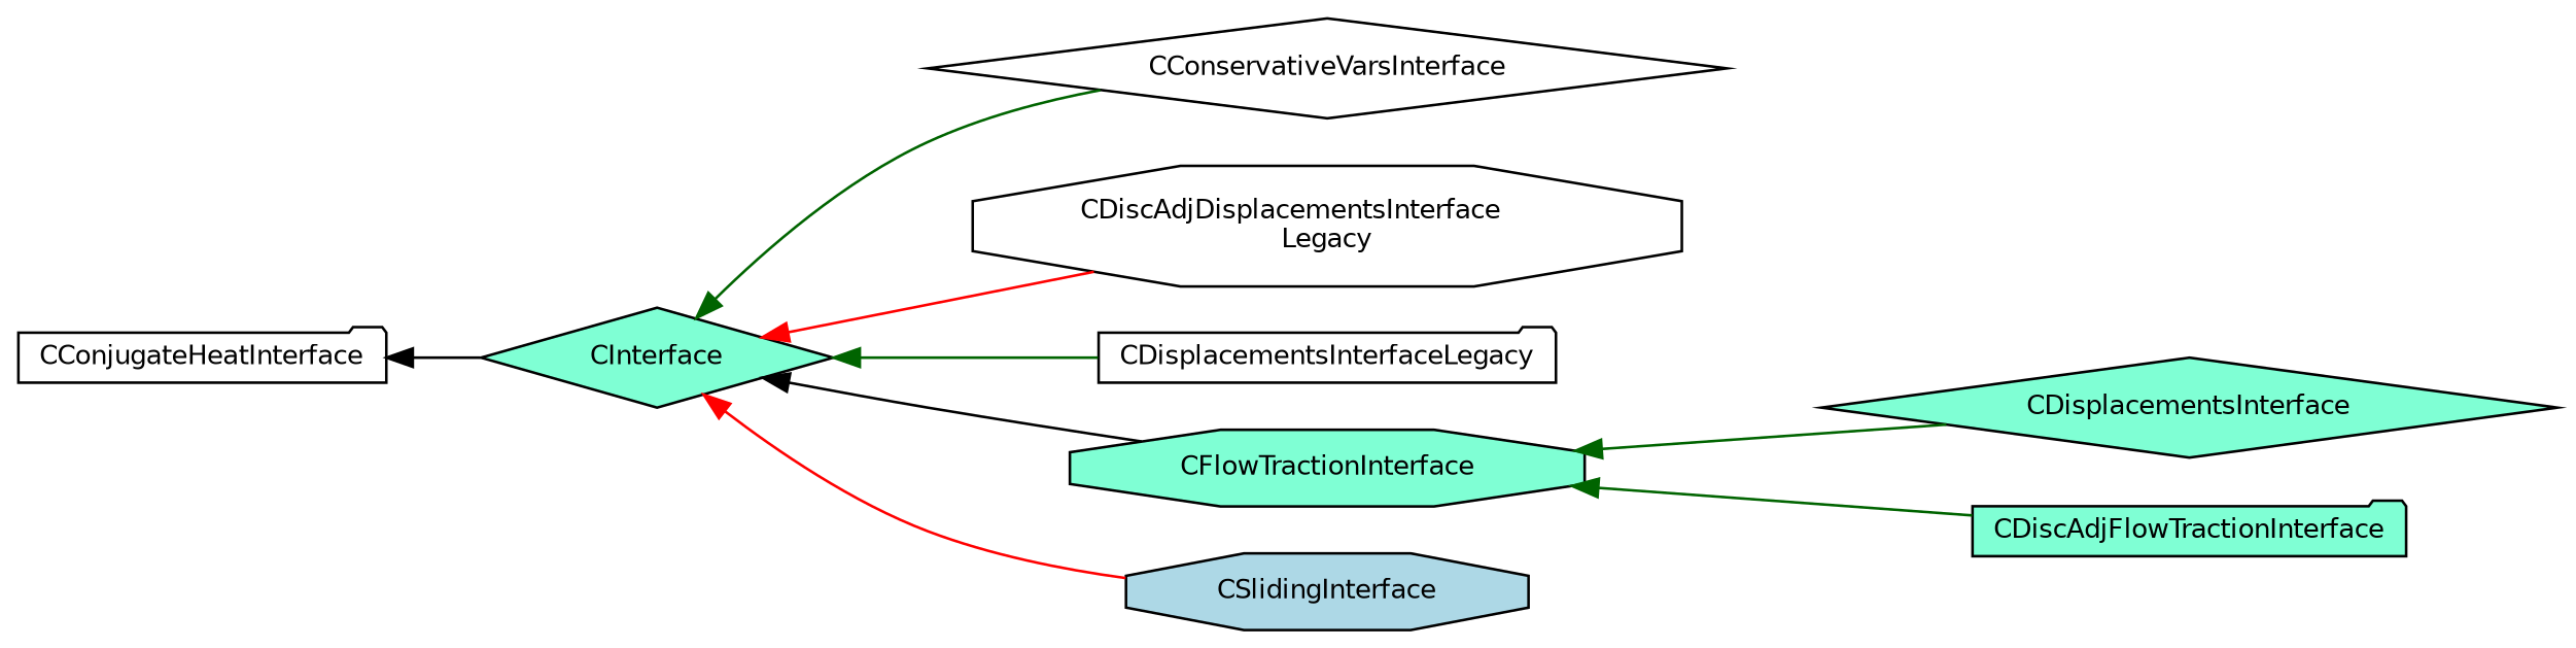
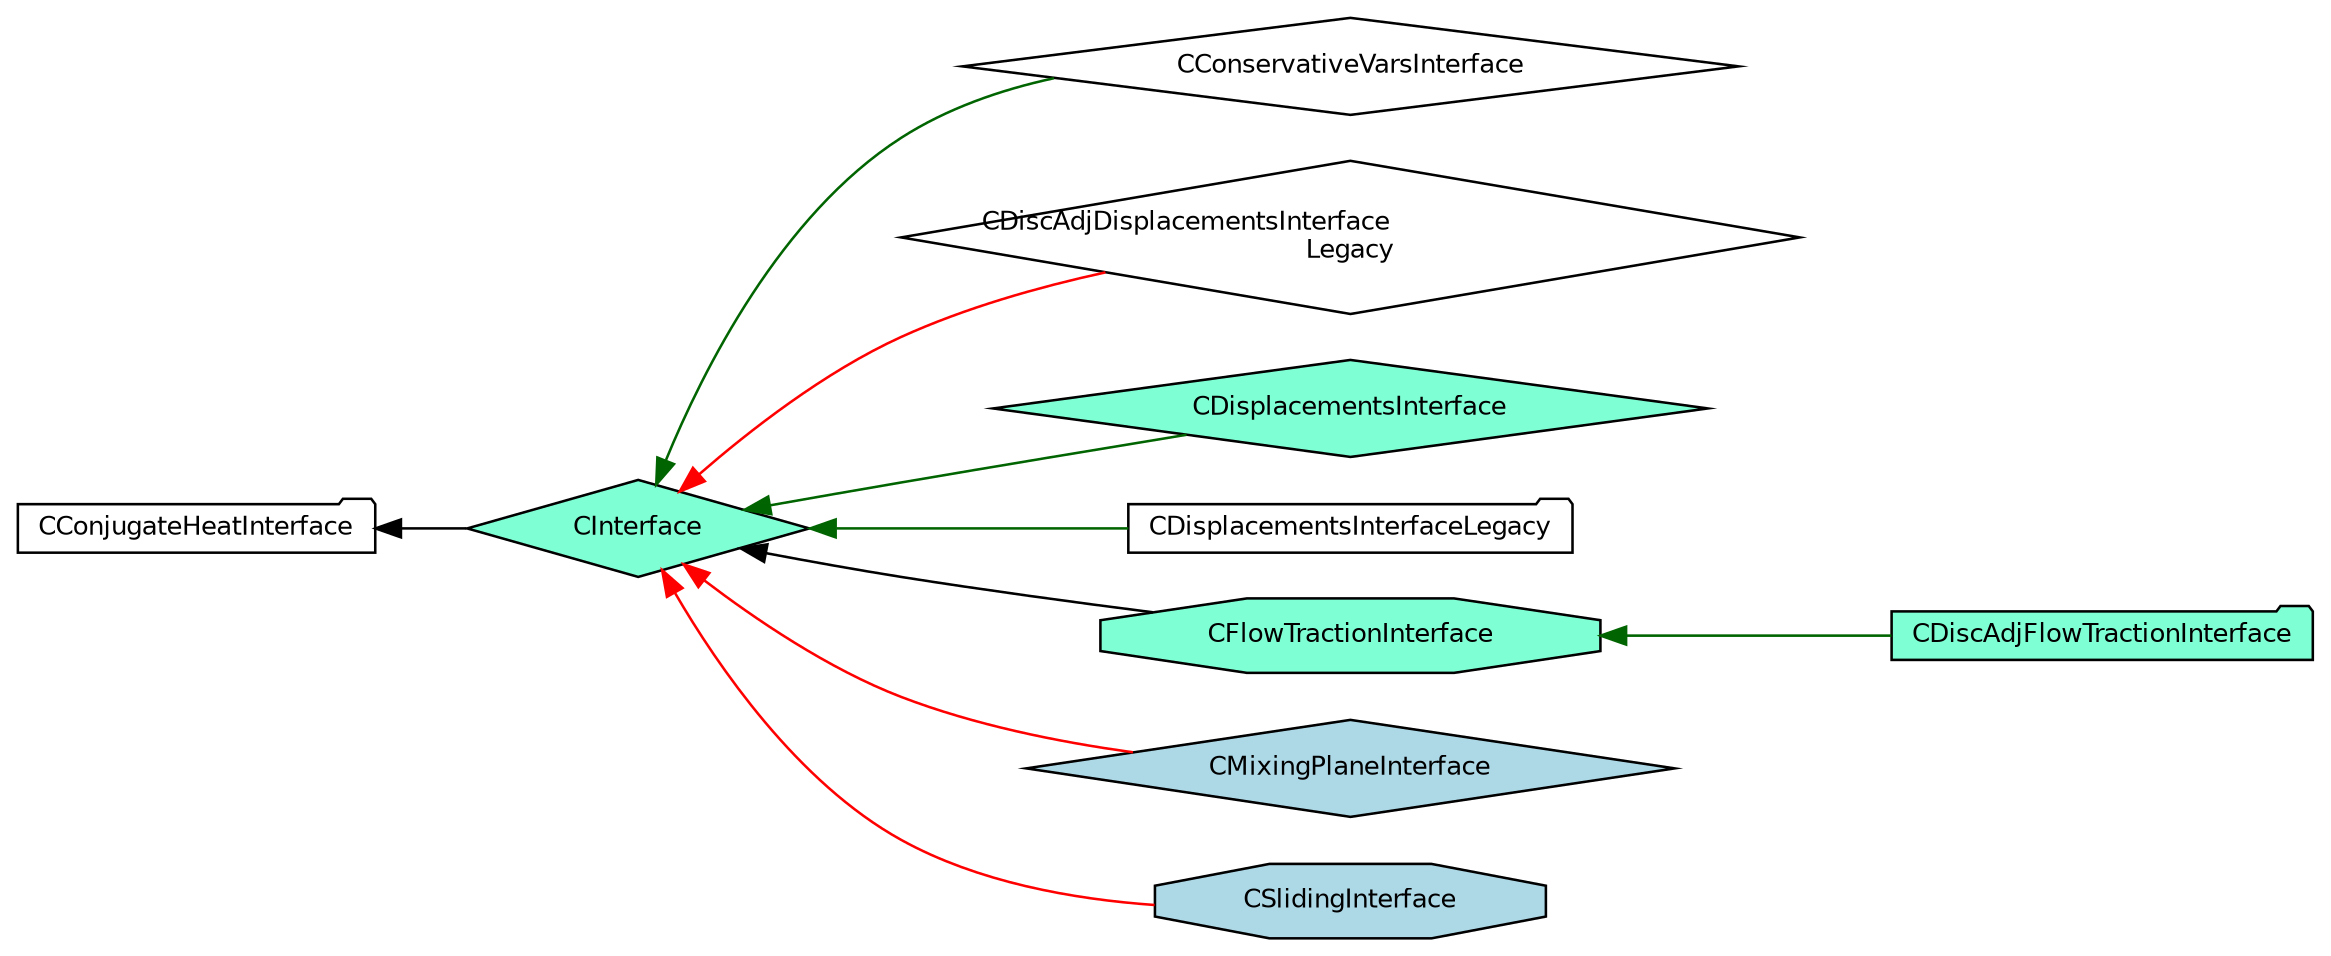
  digraph {
    rankdir=LR
    node [color=black fillcolor=aquamarine fontname=Helvetica fontsize=10 shape=diamond style=filled]
    edge [color=darkgreen dir=back fontname=Helvetica fontsize=10 labelfontname=Helvetica labelfontsize=10 style=solid]
    n1 [height=0.2 label=CInterface width=0.4]
    n2 [fillcolor=white height=0.2 label=CConservativeVarsInterface width=0.4]
-   n3 [fillcolor=white height=0.2 label="CDiscAdjDisplacementsInterface\lLegacy" shape=octagon width=0.4]
+   n3 [fillcolor=white height=0.2 label="CDiscAdjDisplacementsInterface\lLegacy" width=0.4]
    n4 [height=0.2 label=CDisplacementsInterface width=0.4]
    n5 [fillcolor=white height=0.2 label=CDisplacementsInterfaceLegacy shape=folder width=0.4]
    n6 [height=0.2 label=CFlowTractionInterface shape=octagon width=0.4]
+   n7 [fillcolor=lightblue height=0.2 label=CMixingPlaneInterface width=0.4]
    n8 [fillcolor=lightblue height=0.2 label=CSlidingInterface shape=octagon width=0.4]
    n9 [fillcolor=white height=0.2 label=CConjugateHeatInterface shape=folder width=0.4]
    n10 [height=0.2 label=CDiscAdjFlowTractionInterface shape=folder width=0.4]
    n1 -> n2
    n1 -> n3 [color=red]
-   n6 -> n4
+   n1 -> n4
    n1 -> n5
    n1 -> n6 [color=black]
+   n1 -> n7 [color=red]
    n1 -> n8 [color=red]
    n6 -> n10
    n9 -> n1 [color=black]
  }
